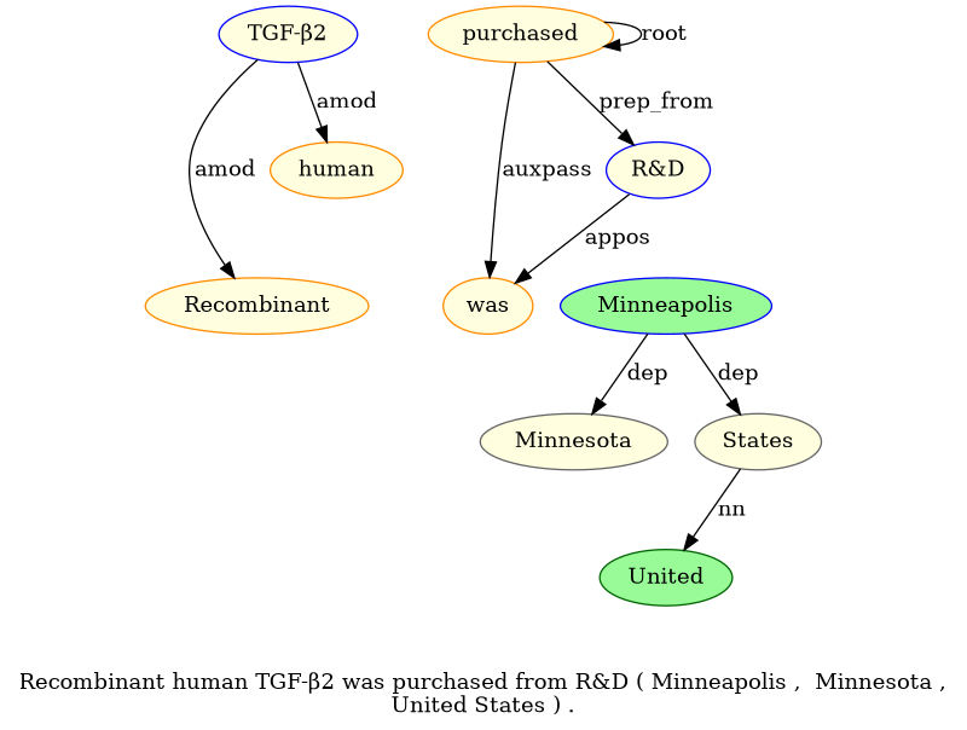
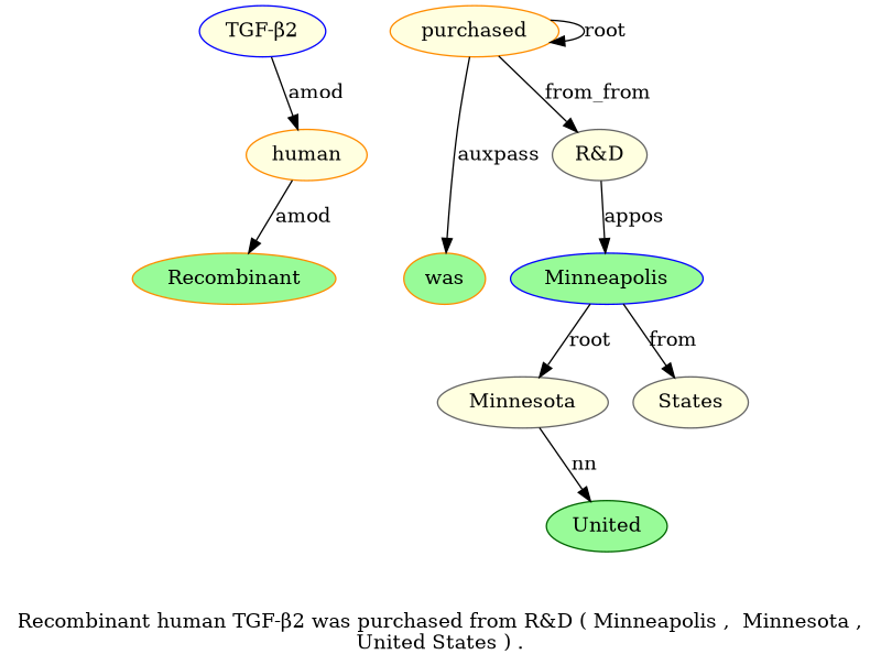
  digraph {
    label="Recombinant human TGF-β2 was purchased from R&D ( Minneapolis ,  Minnesota ,\nUnited States ) ."
    node [color=darkorange fillcolor=lightyellow style=filled]
    n1 [color=blue label="TGF-β2"]
-   n2 [label=Recombinant]
+   n2 [fillcolor=palegreen label=Recombinant]
    n3 [label=human]
    n4 [label=purchased]
-   n5 [label=was]
-   n6 [color=blue label="R&D"]
+   n5 [fillcolor=palegreen label=was]
+   n6 [color=gray40 label="R&D"]
    n7 [color=blue fillcolor=palegreen label=Minneapolis]
    n8 [color=gray40 label=Minnesota]
    n9 [color=gray40 label=States]
    n10 [color=darkgreen fillcolor=palegreen label=United]
-   n1 -> n2 [label=amod]
+   n3 -> n2 [label=amod]
    n1 -> n3 [label=amod]
    n4 -> n4 [label=root]
    n4 -> n5 [label=auxpass]
-   n4 -> n6 [label=prep_from]
-   n6 -> n5 [label=appos]
-   n7 -> n8 [label=dep]
-   n7 -> n9 [label=dep]
-   n9 -> n10 [label=nn]
+   n4 -> n6 [label=from_from]
+   n6 -> n7 [label=appos]
+   n7 -> n8 [label=root]
+   n7 -> n9 [label=from]
+   n8 -> n10 [label=nn]
  }
